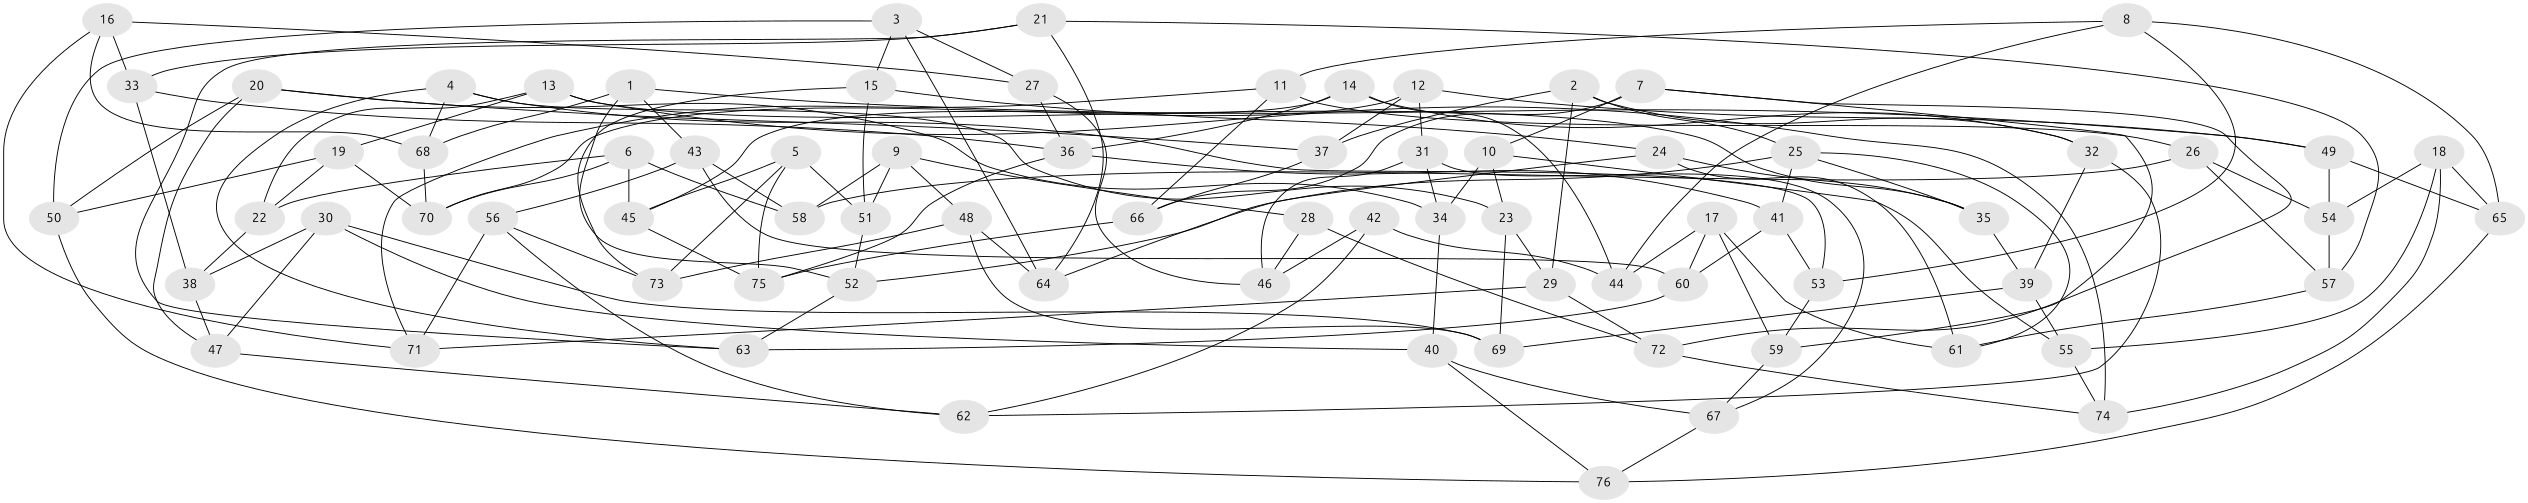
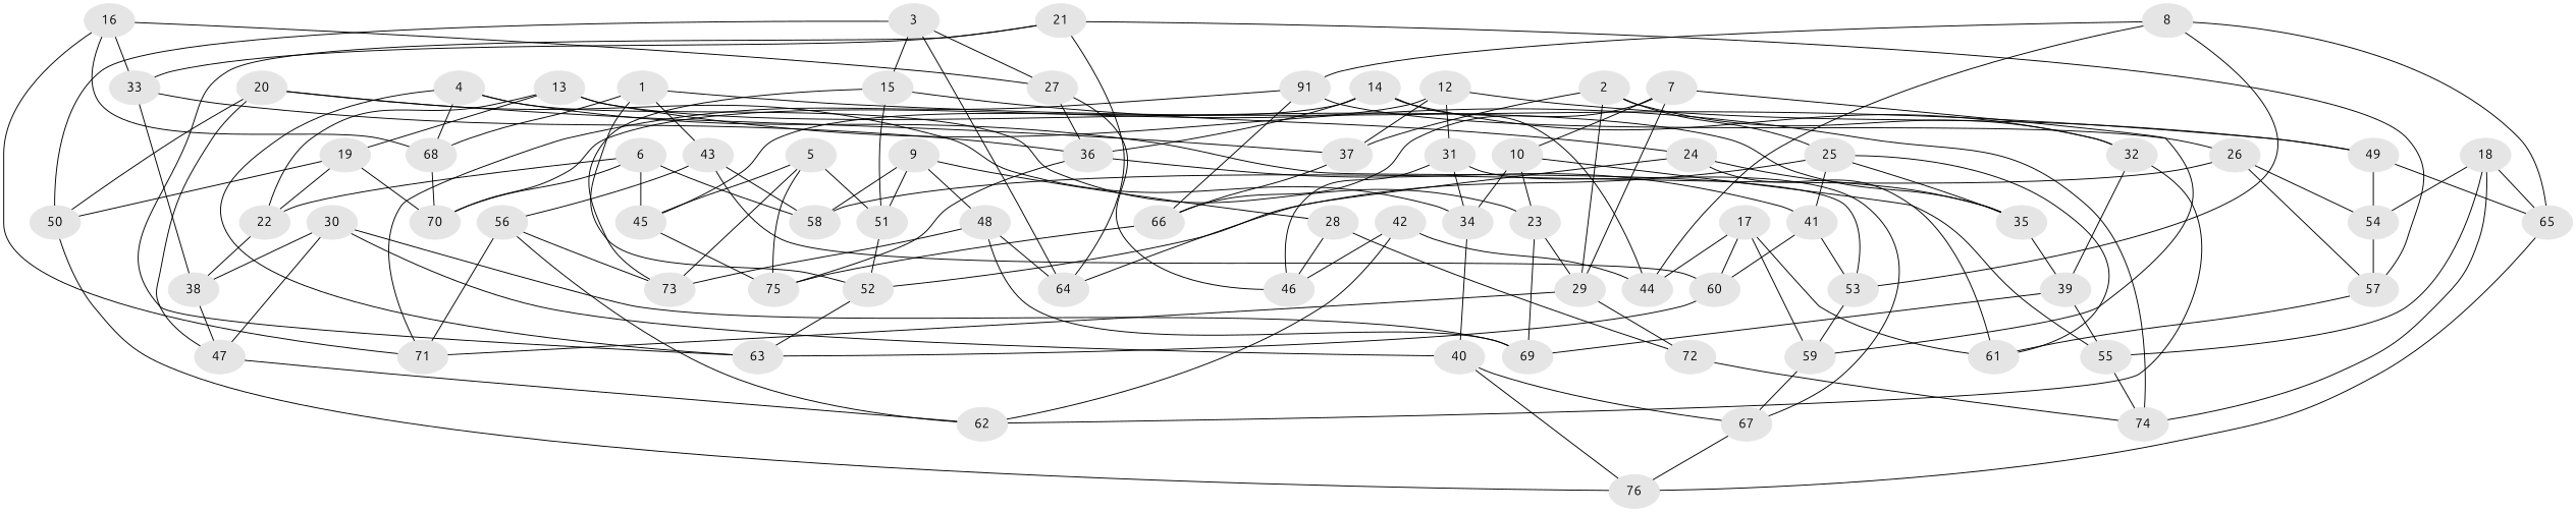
  graph {
    fontname=Ubuntu
    node [color=gray90 fontname=Ubuntu style=filled]
    edge [fontname=Ubuntu]
    1
    43
    49
    52
    68
    58
    60
    56
    65
    54
    63
    70
    2
    25
    29
    32
    37
    35
    61
    41
    72
    71
    39
    62
    66
    3
    15
    27
    50
    64
    51
    73
    24
    36
    46
    76
    4
    23
    53
    69
    59
    5
    45
    75
    6
    22
    38
    7
    10
    34
    55
    67
    74
    8
-   11
+   11 [label=91]
    44
    26
    9
    28
    48
    40
    57
    12
    31
    13
    19
    14
    16
    33
    17
    18
    20
    47
    21
    30
    42
    1 -- 43
    1 -- 49
    1 -- 52
    1 -- 68
    43 -- 58
    43 -- 60
    43 -- 56
    49 -- 65
    49 -- 54
    52 -- 63
    68 -- 70
    60 -- 63
    56 -- 71
    56 -- 62
    56 -- 73
    65 -- 76
    54 -- 57
    2 -- 25
    2 -- 29
    2 -- 32
    2 -- 37
    25 -- 52
    25 -- 35
    25 -- 61
    25 -- 41
    29 -- 72
    29 -- 71
    32 -- 39
    32 -- 62
    37 -- 66
    35 -- 39
    41 -- 60
    41 -- 53
    72 -- 74
    39 -- 69
    39 -- 55
    66 -- 75
    3 -- 15
    3 -- 27
    3 -- 50
    3 -- 64
    15 -- 51
    15 -- 73
    15 -- 24
    27 -- 36
    27 -- 46
    50 -- 76
    51 -- 52
    24 -- 35
    24 -- 61
    24 -- 64
    36 -- 41
    36 -- 75
    4 -- 68
    4 -- 63
    4 -- 23
    4 -- 53
    23 -- 29
    23 -- 69
    53 -- 59
    59 -- 67
    5 -- 51
    5 -- 73
    5 -- 45
    5 -- 75
    45 -- 75
    6 -- 58
    6 -- 70
    6 -- 45
    6 -- 22
    22 -- 38
    38 -- 47
-   7 -- 72
+   7 -- 29
    7 -- 66
    7 -- 59
    7 -- 10
    10 -- 23
    10 -- 34
    10 -- 55
    34 -- 40
    55 -- 74
    67 -- 76
    8 -- 65
    8 -- 53
    8 -- 11
    8 -- 44
    11 -- 71
    11 -- 66
    11 -- 26
    26 -- 58
    26 -- 54
    26 -- 57
    9 -- 58
    9 -- 51
    9 -- 28
    9 -- 48
    28 -- 72
    28 -- 46
    48 -- 64
    48 -- 73
    48 -- 69
    40 -- 76
    40 -- 67
    57 -- 61
    12 -- 49
    12 -- 70
    12 -- 37
    12 -- 31
    31 -- 46
    31 -- 34
    31 -- 67
    13 -- 35
    13 -- 22
    13 -- 74
    13 -- 19
    19 -- 70
    19 -- 50
    19 -- 22
    14 -- 32
    14 -- 36
    14 -- 45
    14 -- 44
    16 -- 68
    16 -- 71
    16 -- 27
    16 -- 33
    33 -- 36
    33 -- 38
    17 -- 60
    17 -- 61
    17 -- 59
    17 -- 44
    18 -- 65
    18 -- 54
    18 -- 55
    18 -- 74
    20 -- 37
    20 -- 50
    20 -- 34
    20 -- 47
    47 -- 62
    21 -- 63
    21 -- 64
    21 -- 57
    21 -- 33
    30 -- 69
    30 -- 38
    30 -- 40
    30 -- 47
    42 -- 62
    42 -- 46
    42 -- 44
  }
